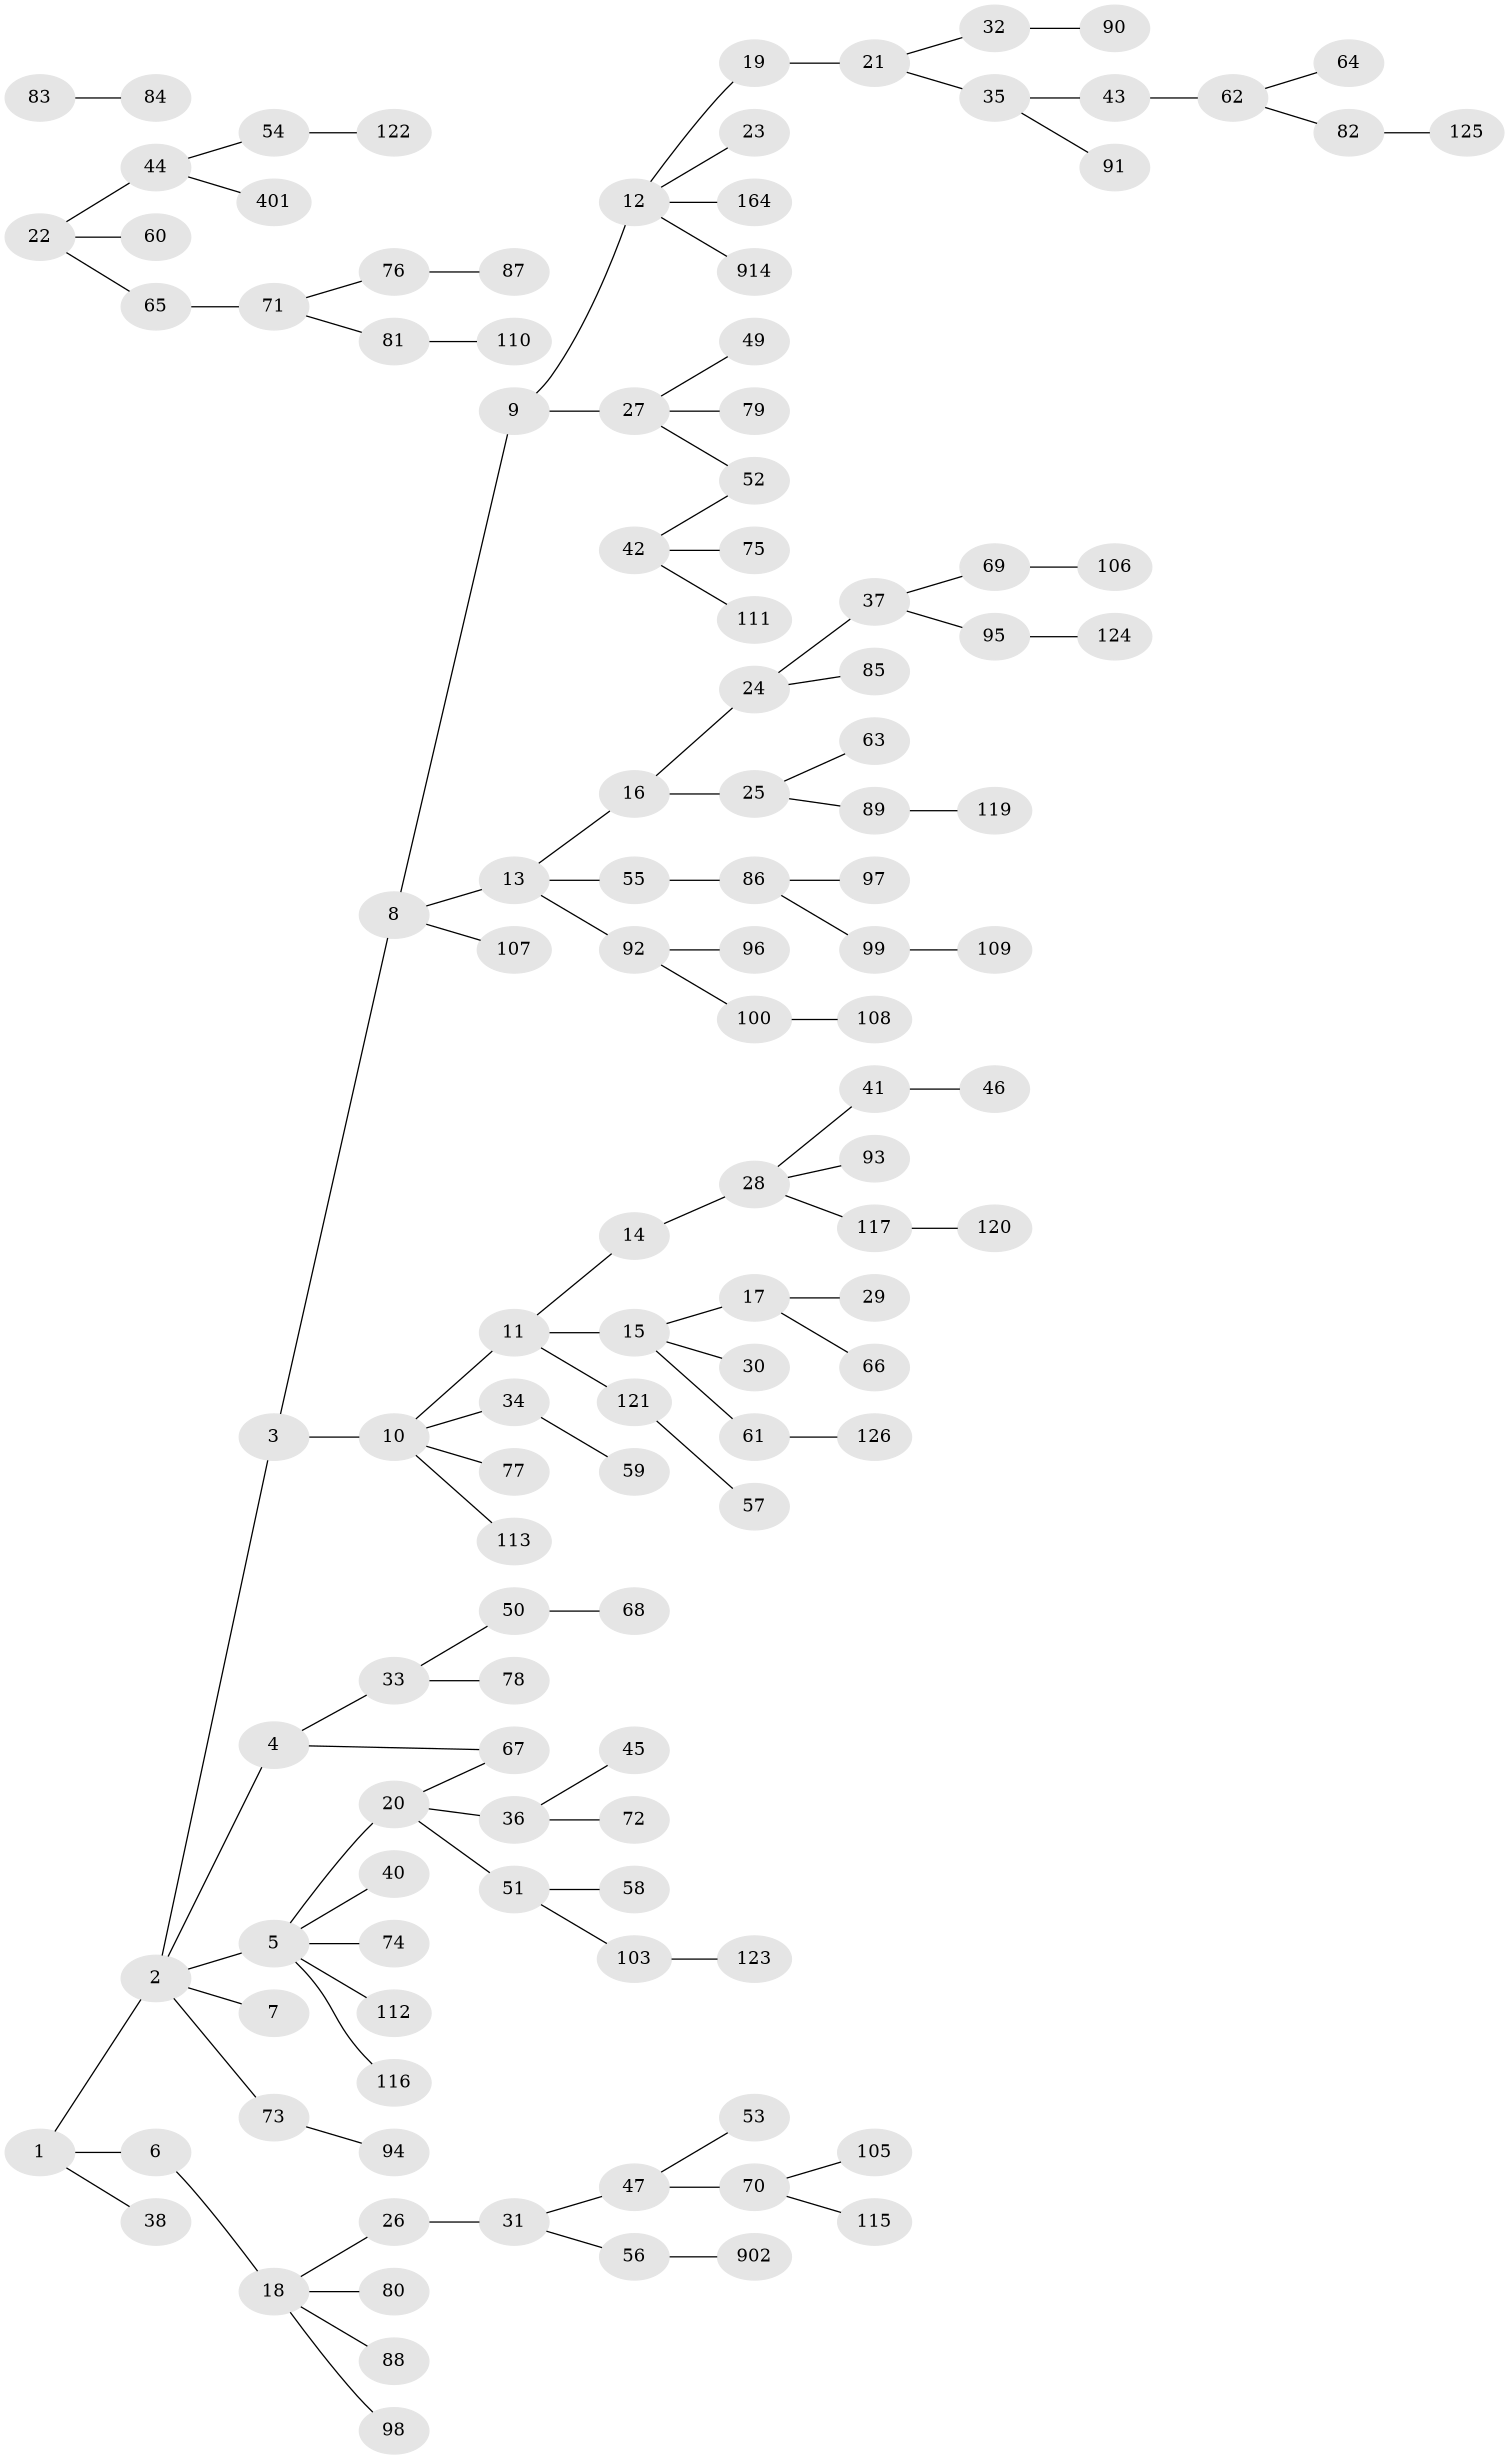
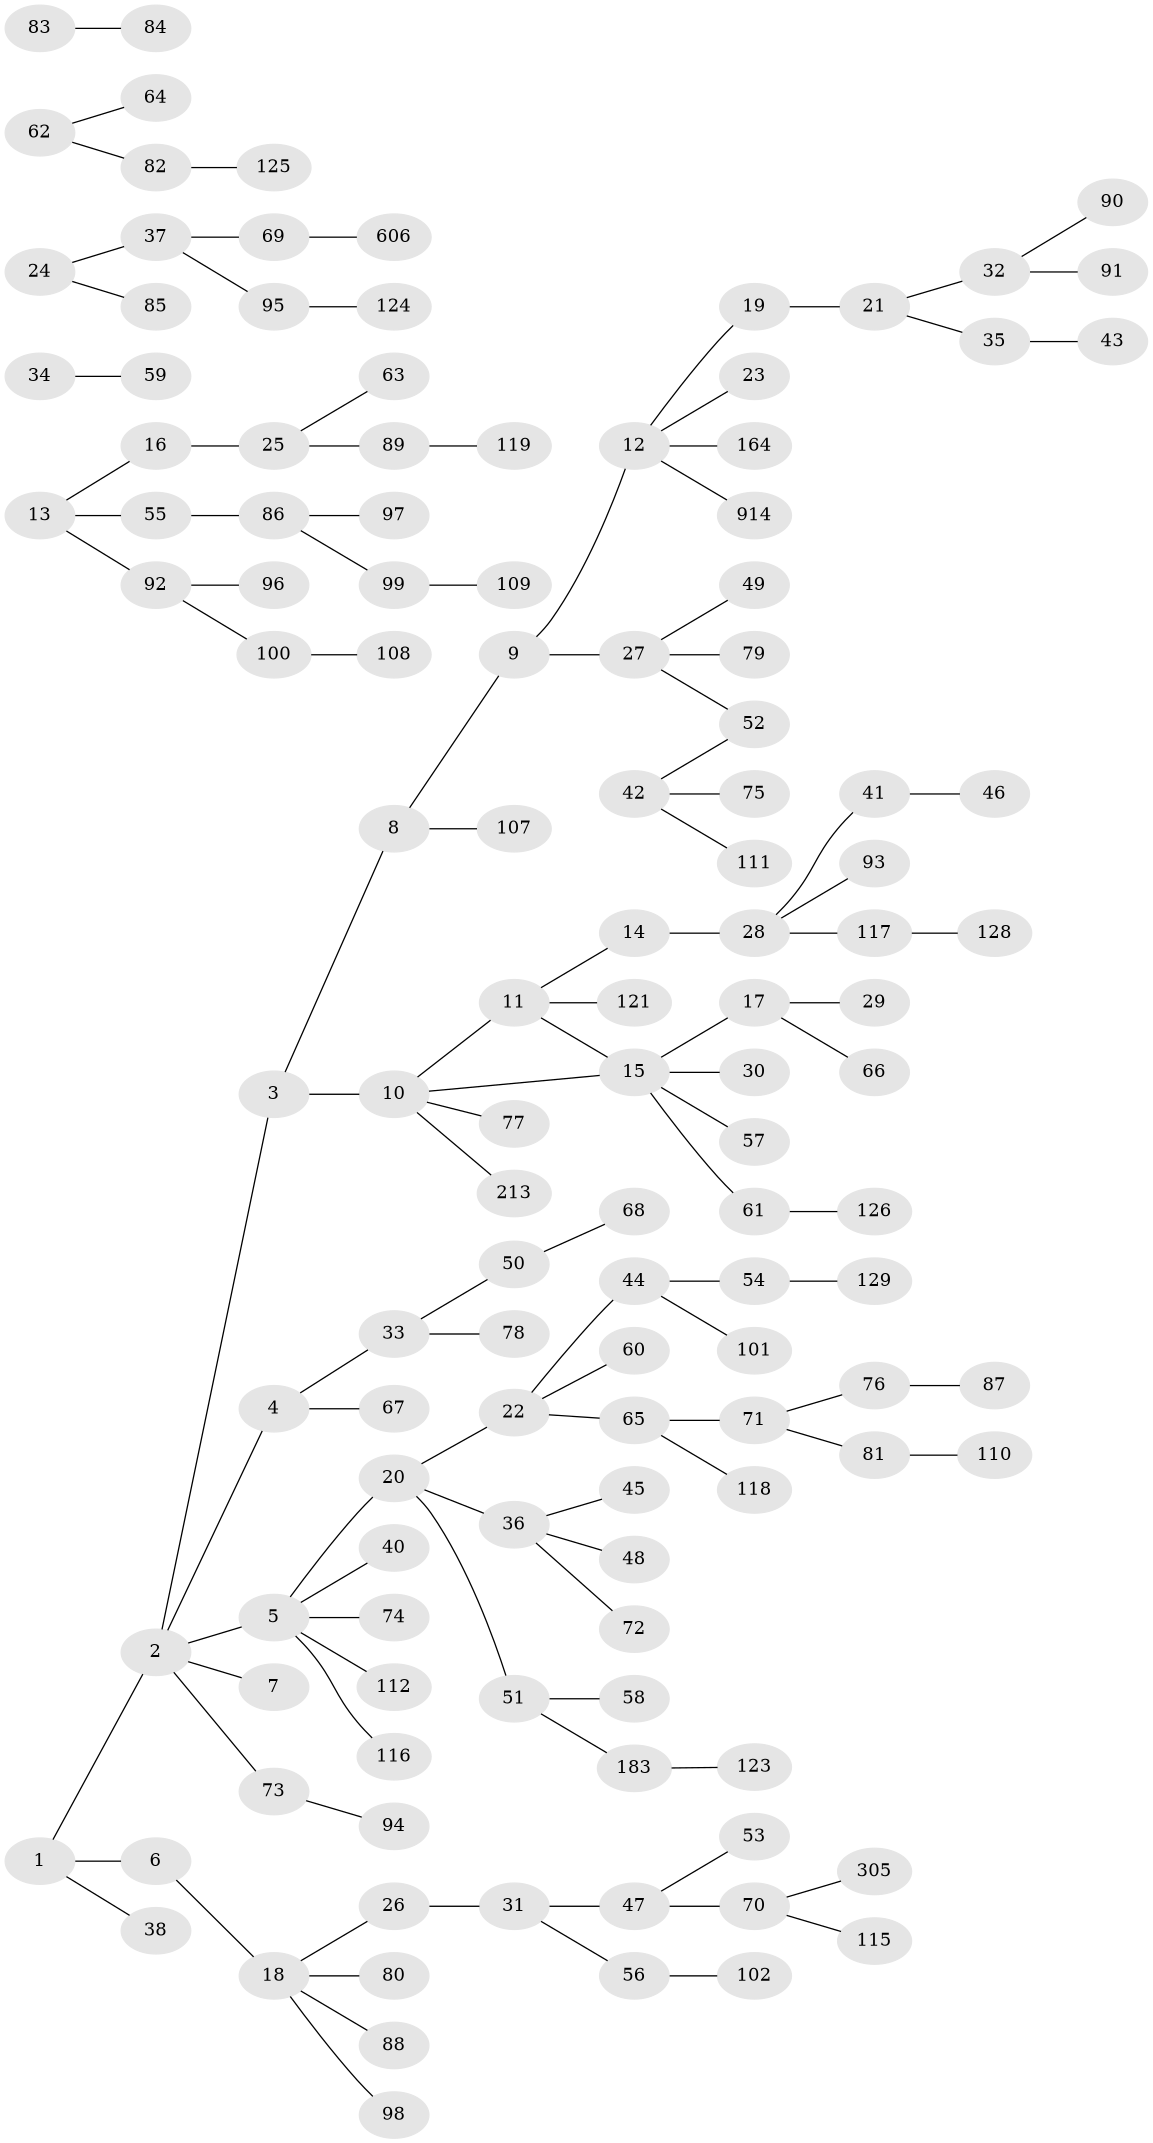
  graph {
    rankdir=LR
    node [color=gray90 style=filled]
    1
    2
    6
    38
    3
    4
    5
    7
    73
    18
    8
    10
    33
    67
    20
    40
    74
    112
    116
    94
    9
    13
    107
    11
    34
    77
-   113
+   113 [label=213]
    50
    78
    22
    36
    51
    26
    80
    88
    98
    12
    27
    16
    55
    92
    19
    23
    n44 [label=164]
    n45 [label=914]
    49
    79
    52
    14
    15
    121
    59
    28
    17
    30
    57
    61
    21
    24
    25
    86
    96
    100
    41
    93
    117
    29
    66
    126
    37
    85
    63
    89
    31
    32
    35
    44
    60
    65
    45
+   48
    72
    58
-   103
+   103 [label=183]
    90
    43
    91
    54
-   101 [label=401]
+   101
    71
+   118
    69
    95
    119
    47
    56
    42
    75
    111
    46
-   120
+   120 [label=128]
    53
    70
-   102 [label=902]
+   102
    68
    62
-   106
+   106 [label=606]
    124
    83
    84
    64
    82
-   122
-   105
+   122 [label=129]
+   105 [label=305]
    115
    123
    97
    99
    125
    76
    81
    87
    110
    109
    108
    1 -- 2
    1 -- 6
    1 -- 38
    2 -- 3
    2 -- 4
    2 -- 5
    2 -- 7
    2 -- 73
    6 -- 18
    3 -- 8
    3 -- 10
    4 -- 33
    4 -- 67
    5 -- 20
    5 -- 40
    5 -- 74
    5 -- 112
    5 -- 116
    73 -- 94
    18 -- 26
    18 -- 80
    18 -- 88
    18 -- 98
    8 -- 9
-   8 -- 13
    8 -- 107
    10 -- 11
-   10 -- 34
+   10 -- 15
    10 -- 77
    10 -- 113
    33 -- 50
    33 -- 78
-   20 -- 67
+   20 -- 22
    20 -- 36
    20 -- 51
    9 -- 12
    9 -- 27
    13 -- 16
    13 -- 55
    13 -- 92
    11 -- 14
    11 -- 15
    11 -- 121
    34 -- 59
    50 -- 68
    22 -- 44
    22 -- 60
    22 -- 65
    36 -- 45
+   36 -- 48
    36 -- 72
    51 -- 58
    51 -- 103
    26 -- 31
    12 -- 19
    12 -- 23
    12 -- n44
    12 -- n45
    27 -- 49
    27 -- 79
    27 -- 52
-   16 -- 24
    16 -- 25
    55 -- 86
    92 -- 96
    92 -- 100
    19 -- 21
    14 -- 28
    15 -- 17
    15 -- 30
-   121 -- 57
+   15 -- 57
    15 -- 61
    28 -- 41
    28 -- 93
    28 -- 117
    17 -- 29
    17 -- 66
    61 -- 126
    21 -- 32
    21 -- 35
    24 -- 37
    24 -- 85
    25 -- 63
    25 -- 89
    86 -- 97
    86 -- 99
    100 -- 108
    41 -- 46
    117 -- 120
    37 -- 69
    37 -- 95
    89 -- 119
    31 -- 47
    31 -- 56
    32 -- 90
    35 -- 43
-   35 -- 91
+   32 -- 91
    44 -- 54
    44 -- 101
    65 -- 71
+   65 -- 118
    103 -- 123
-   43 -- 62
    54 -- 122
    71 -- 76
    71 -- 81
    69 -- 106
    95 -- 124
    47 -- 53
    47 -- 70
    56 -- 102
    42 -- 52
    42 -- 75
    42 -- 111
    70 -- 105
    70 -- 115
    62 -- 64
    62 -- 82
    83 -- 84
    82 -- 125
    99 -- 109
    76 -- 87
    81 -- 110
  }
